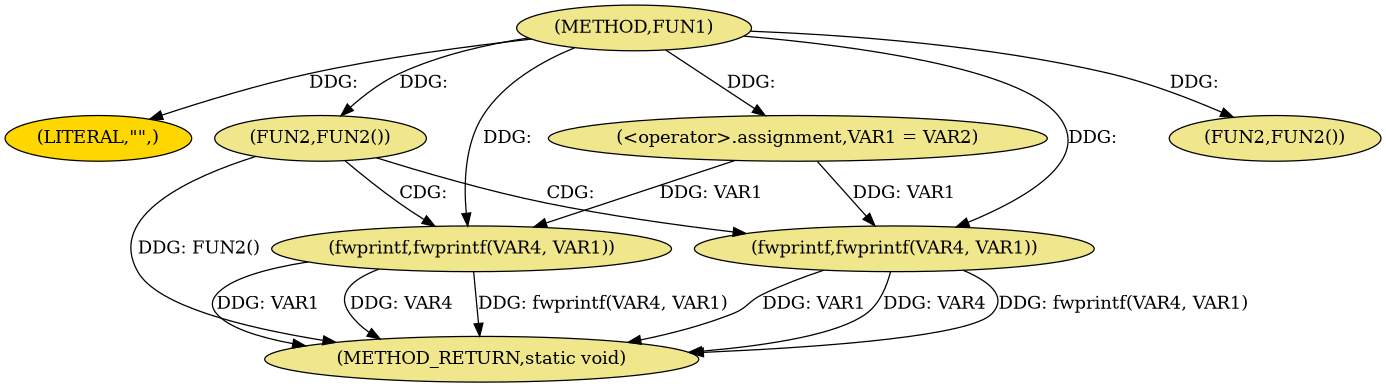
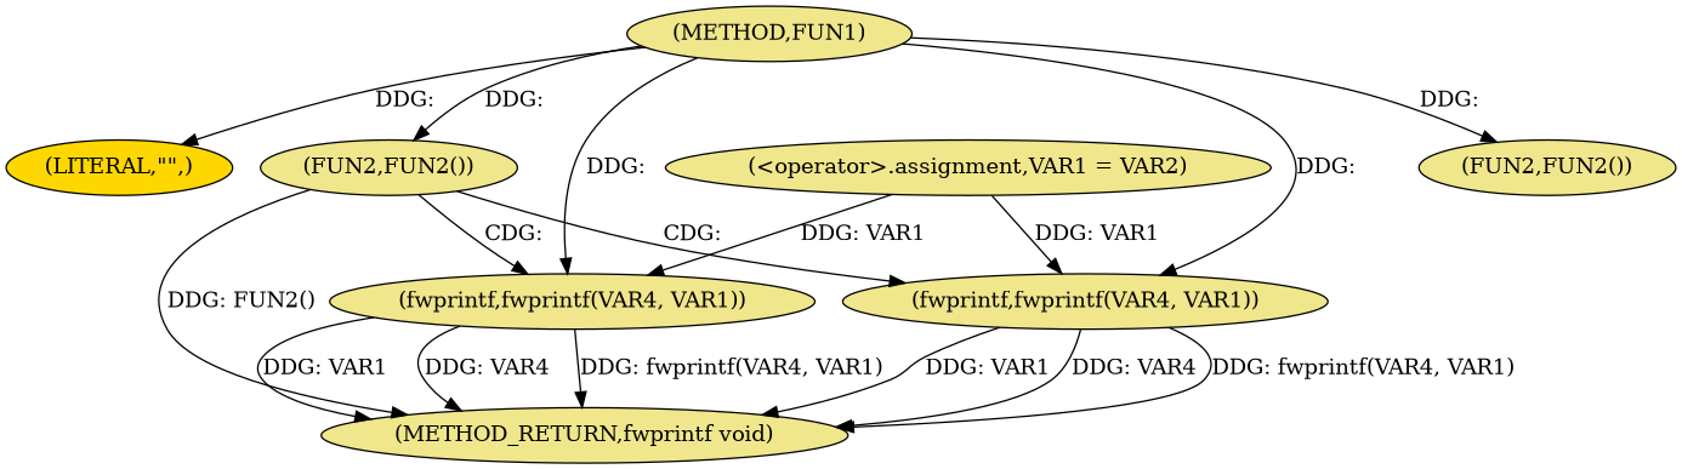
  digraph {
    node [fillcolor=khaki style=filled]
    n1 [label="(METHOD,FUN1)"]
    n2 [fillcolor=gold label="(LITERAL,\"\",)"]
    n3 [label="(<operator>.assignment,VAR1 = VAR2)"]
    n4 [label="(FUN2,FUN2())"]
    n5 [label="(FUN2,FUN2())"]
    n6 [label="(fwprintf,fwprintf(VAR4, VAR1))"]
    n7 [label="(fwprintf,fwprintf(VAR4, VAR1))"]
-   n8 [label="(METHOD_RETURN,static void)"]
+   n8 [label="(METHOD_RETURN,fwprintf void)"]
    n1 -> n2 [label="DDG: "]
-   n1 -> n3 [label="DDG: "]
    n1 -> n4 [label="DDG: "]
    n1 -> n5 [label="DDG: "]
    n1 -> n6 [label="DDG: "]
    n1 -> n7 [label="DDG: "]
    n3 -> n6 [label="DDG: VAR1"]
    n3 -> n7 [label="DDG: VAR1"]
    n5 -> n6 [label="CDG: "]
    n5 -> n7 [label="CDG: "]
    n5 -> n8 [label="DDG: FUN2()"]
    n6 -> n8 [label="DDG: VAR1"]
    n6 -> n8 [label="DDG: VAR4"]
    n6 -> n8 [label="DDG: fwprintf(VAR4, VAR1)"]
    n7 -> n8 [label="DDG: VAR1"]
    n7 -> n8 [label="DDG: VAR4"]
    n7 -> n8 [label="DDG: fwprintf(VAR4, VAR1)"]
  }
